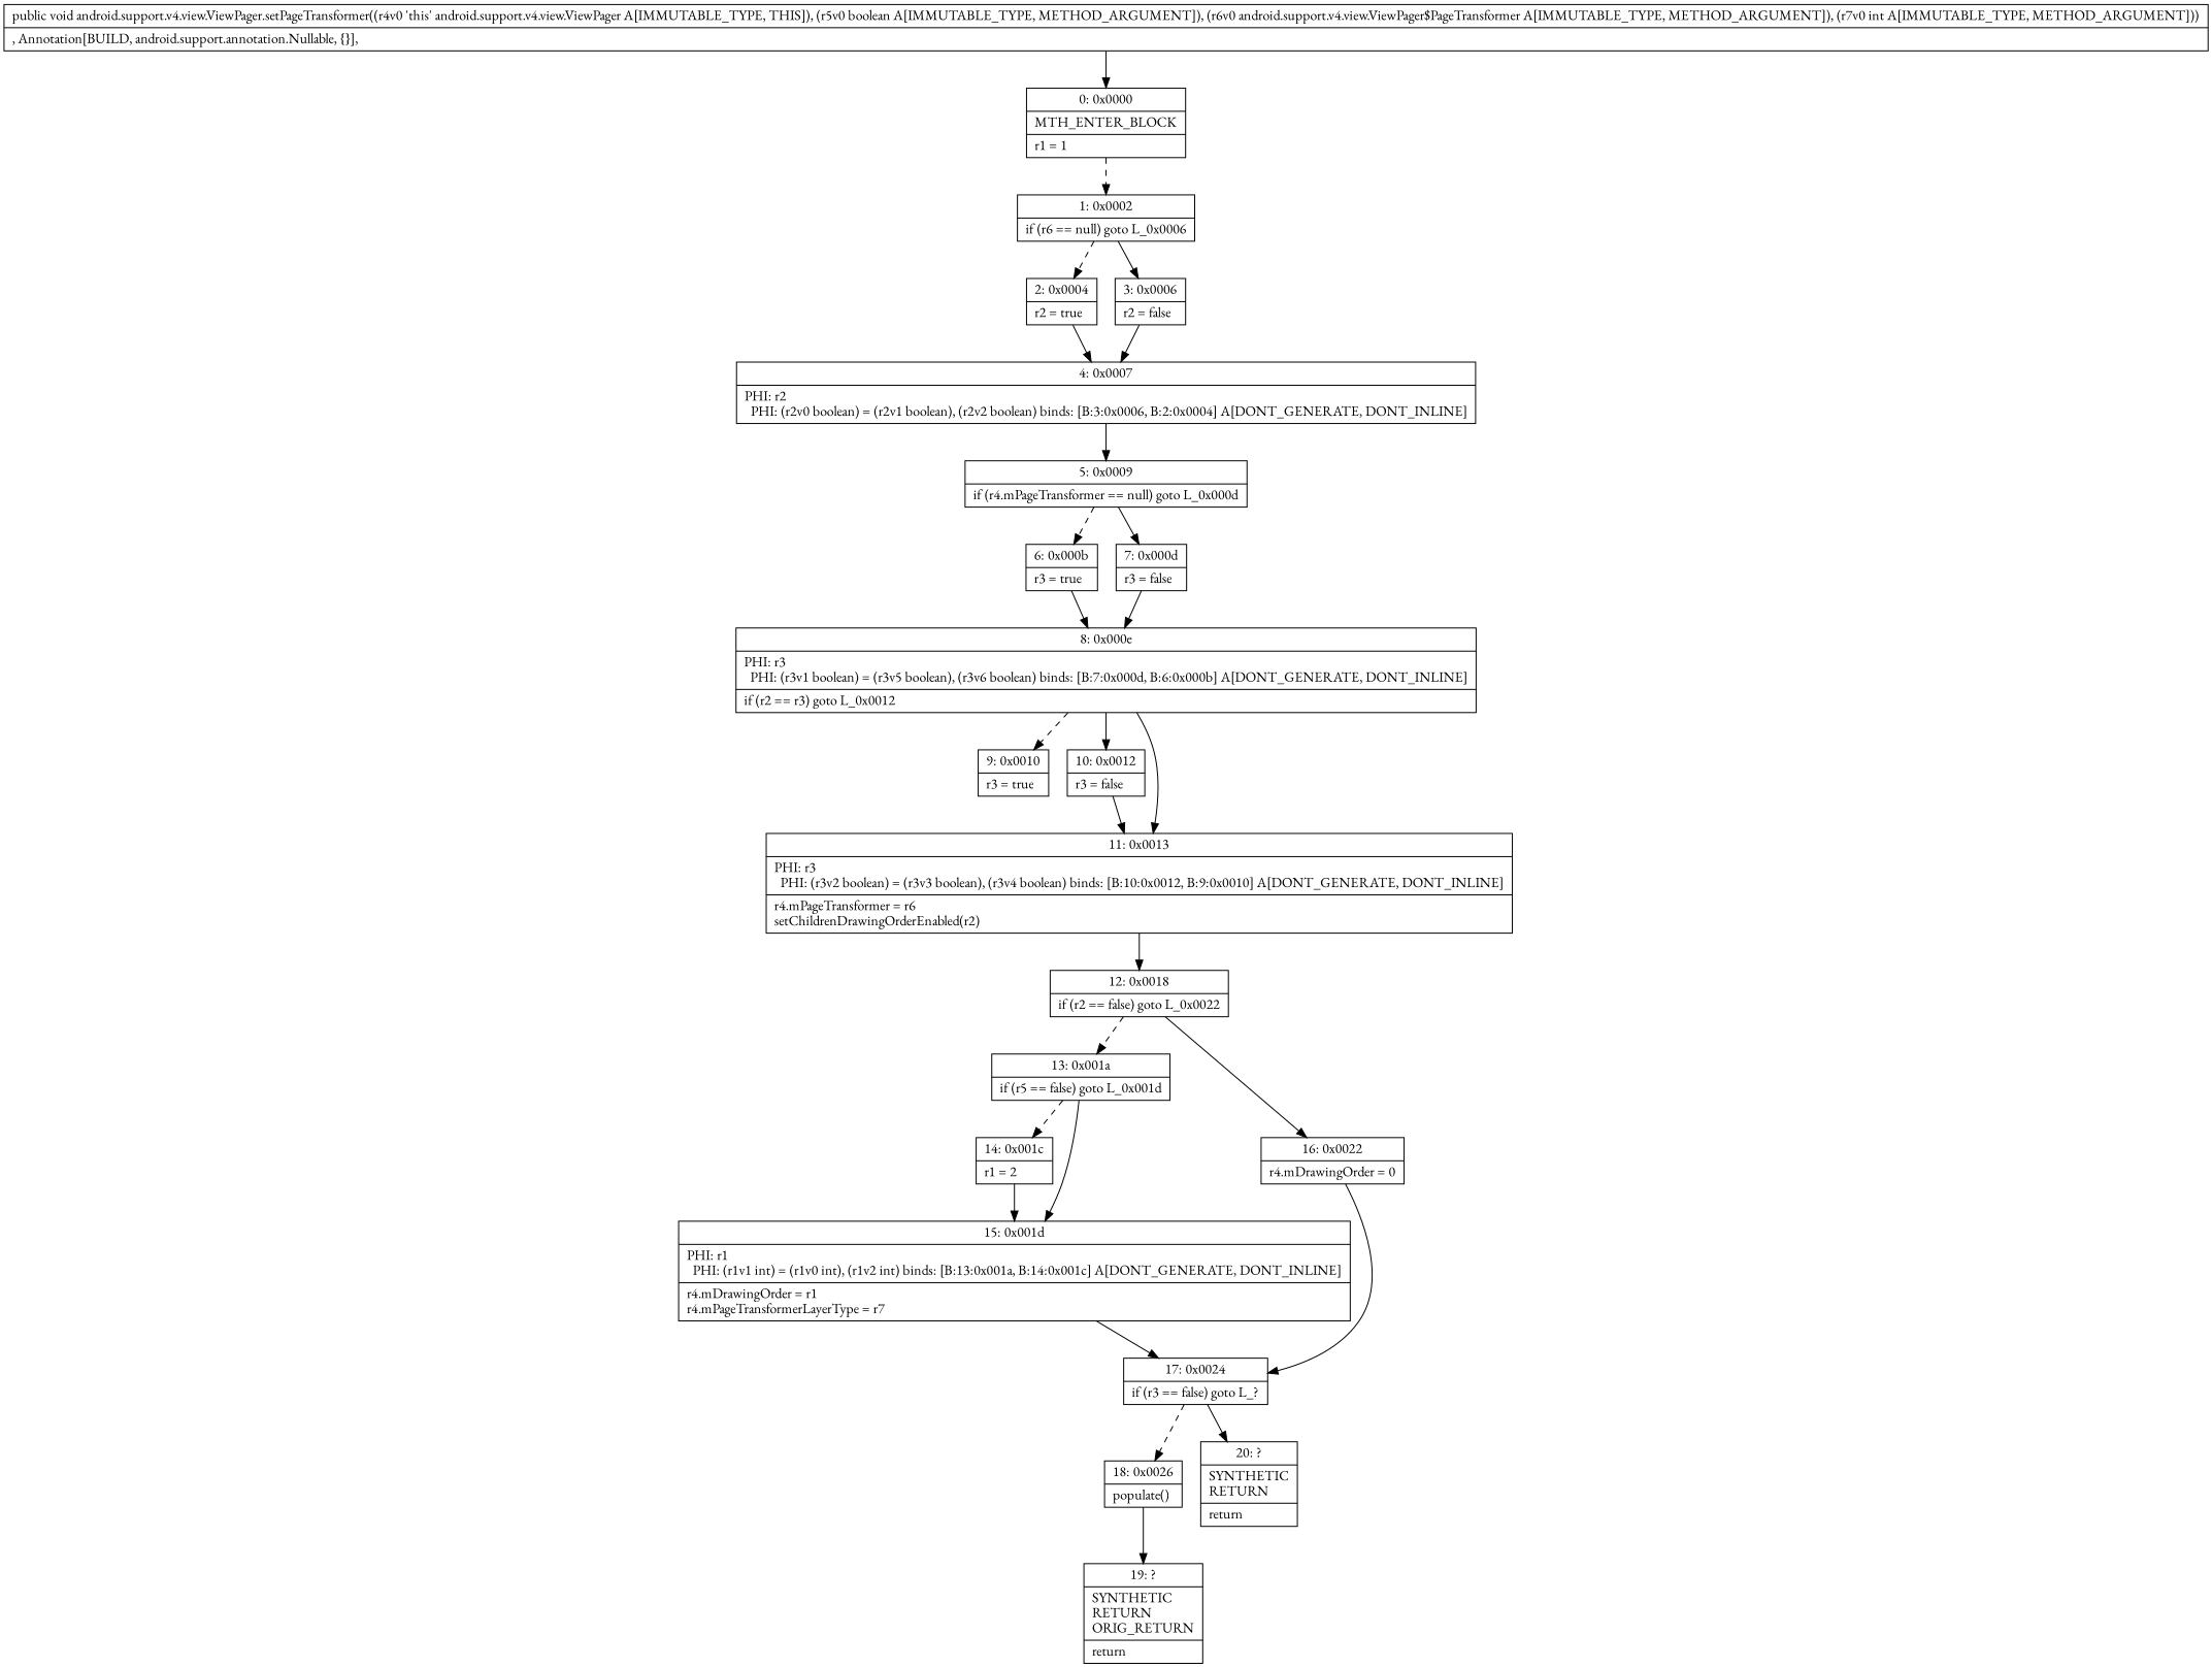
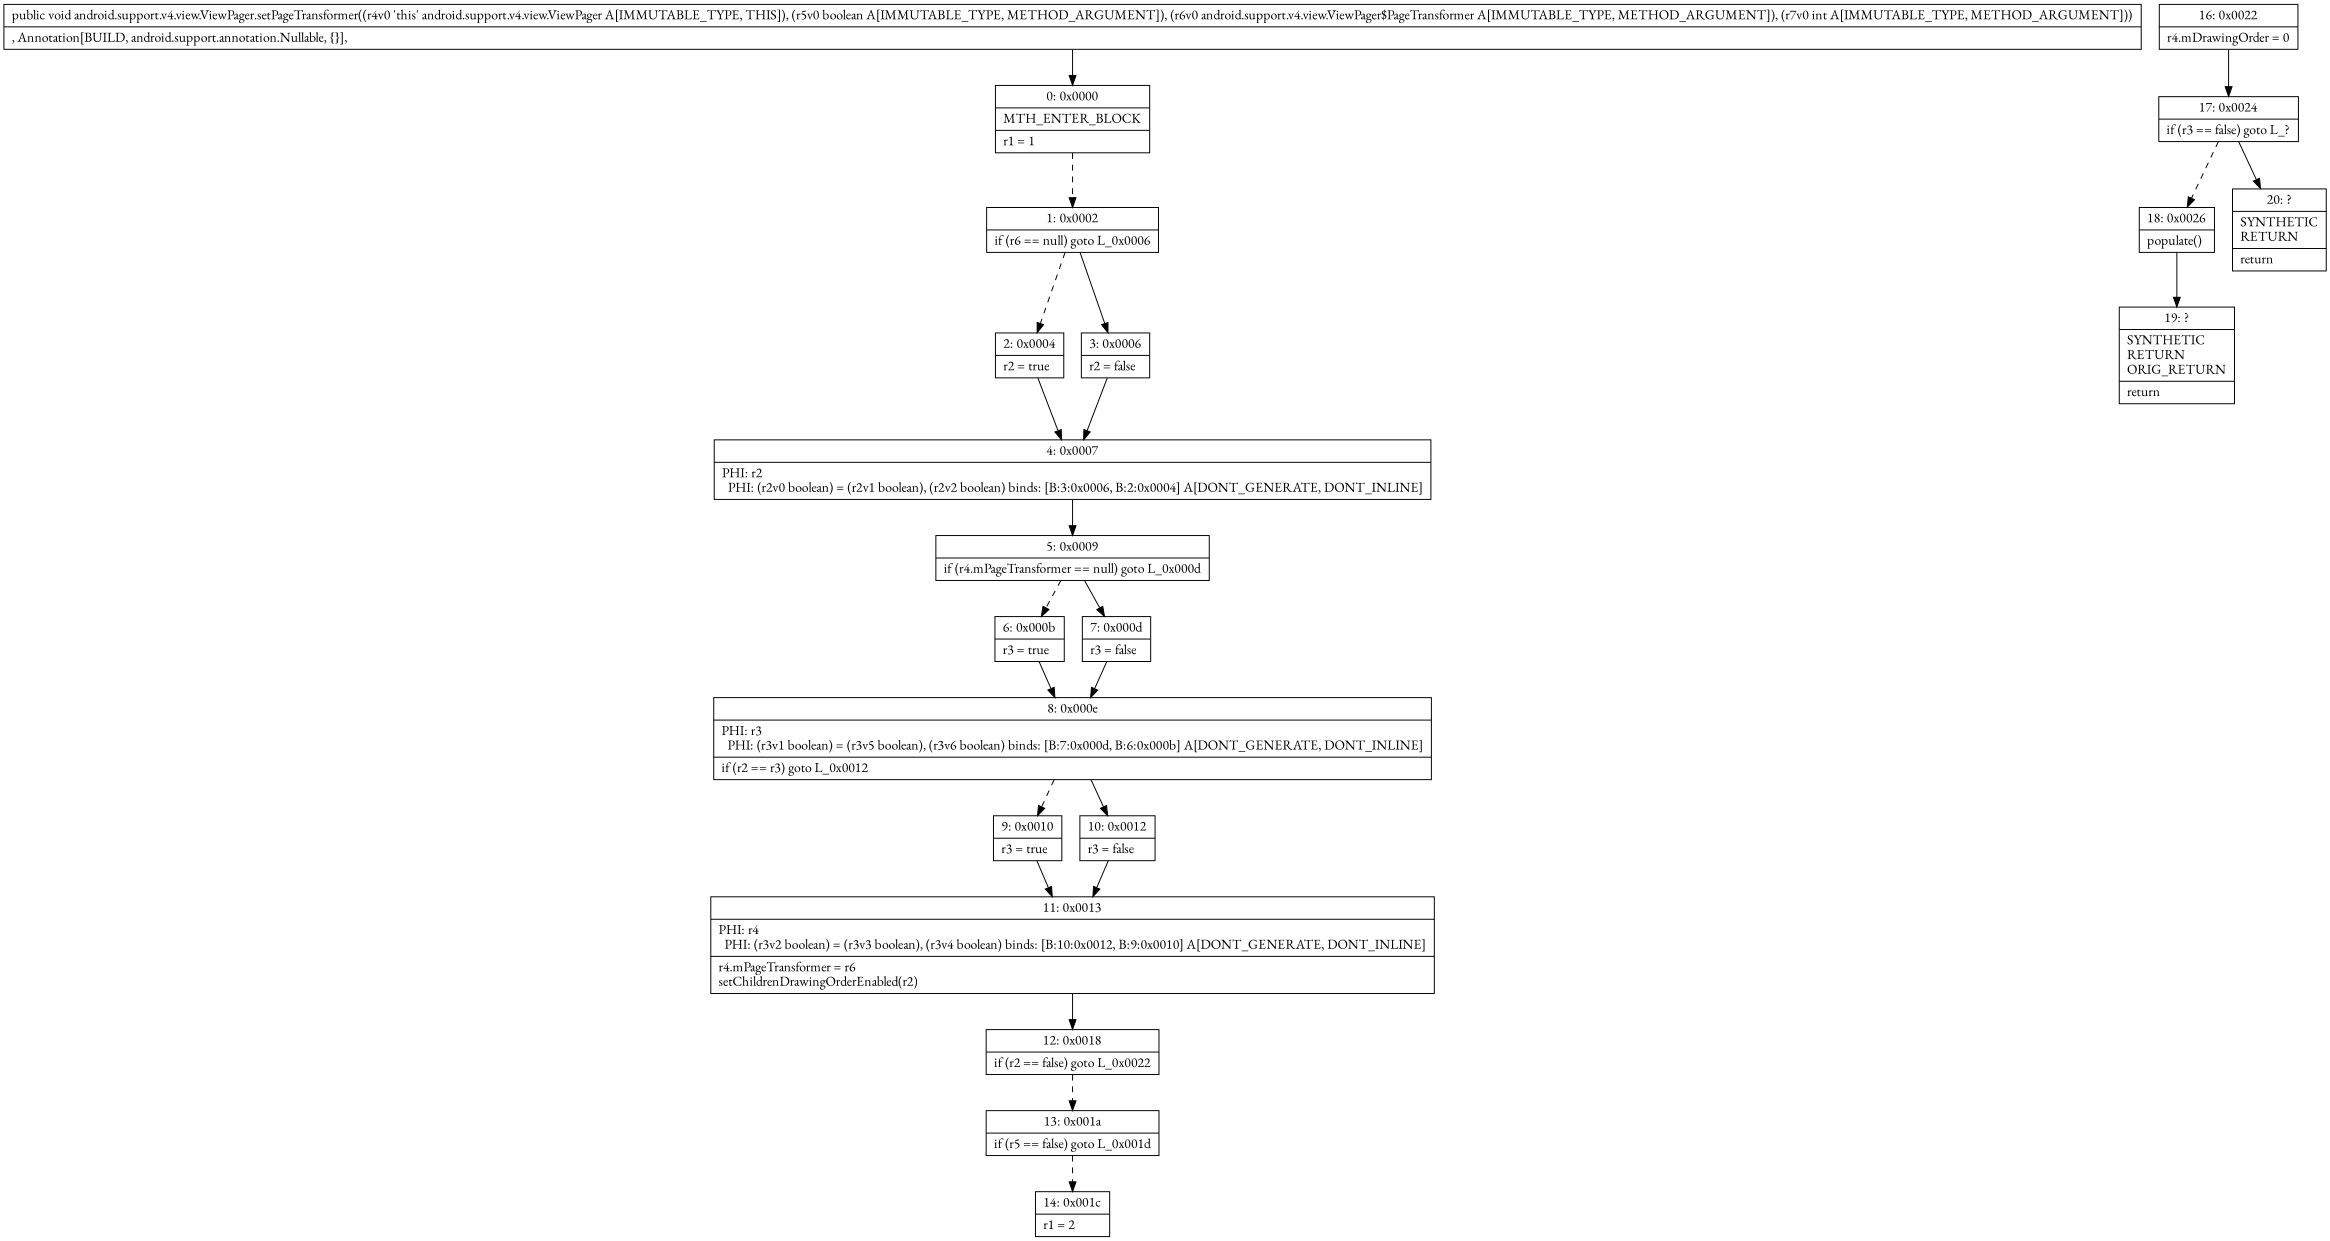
  digraph {
    fontname="EB Garamond"
    node [fontname="EB Garamond" shape=record]
    edge [fontname="EB Garamond"]
    n1 [label="{0\:\ 0x0000|MTH_ENTER_BLOCK\l|r1 = 1\l}"]
    n2 [label="{1\:\ 0x0002|if (r6 == null) goto L_0x0006\l}"]
    n3 [label="{2\:\ 0x0004|r2 = true\l}"]
    n4 [label="{3\:\ 0x0006|r2 = false\l}"]
    n5 [label="{4\:\ 0x0007|PHI: r2 \l  PHI: (r2v0 boolean) = (r2v1 boolean), (r2v2 boolean) binds: [B:3:0x0006, B:2:0x0004] A[DONT_GENERATE, DONT_INLINE]\l}"]
    n6 [label="{5\:\ 0x0009|if (r4.mPageTransformer == null) goto L_0x000d\l}"]
    n7 [label="{6\:\ 0x000b|r3 = true\l}"]
    n8 [label="{7\:\ 0x000d|r3 = false\l}"]
    n9 [label="{8\:\ 0x000e|PHI: r3 \l  PHI: (r3v1 boolean) = (r3v5 boolean), (r3v6 boolean) binds: [B:7:0x000d, B:6:0x000b] A[DONT_GENERATE, DONT_INLINE]\l|if (r2 == r3) goto L_0x0012\l}"]
    n10 [label="{9\:\ 0x0010|r3 = true\l}"]
    n11 [label="{10\:\ 0x0012|r3 = false\l}"]
-   n12 [label="{11\:\ 0x0013|PHI: r3 \l  PHI: (r3v2 boolean) = (r3v3 boolean), (r3v4 boolean) binds: [B:10:0x0012, B:9:0x0010] A[DONT_GENERATE, DONT_INLINE]\l|r4.mPageTransformer = r6\lsetChildrenDrawingOrderEnabled(r2)\l}"]
+   n12 [label="{11\:\ 0x0013|PHI: r4 \l  PHI: (r3v2 boolean) = (r3v3 boolean), (r3v4 boolean) binds: [B:10:0x0012, B:9:0x0010] A[DONT_GENERATE, DONT_INLINE]\l|r4.mPageTransformer = r6\lsetChildrenDrawingOrderEnabled(r2)\l}"]
    n13 [label="{12\:\ 0x0018|if (r2 == false) goto L_0x0022\l}"]
    n14 [label="{13\:\ 0x001a|if (r5 == false) goto L_0x001d\l}"]
    n15 [label="{16\:\ 0x0022|r4.mDrawingOrder = 0\l}"]
    n16 [label="{14\:\ 0x001c|r1 = 2\l}"]
-   n17 [label="{15\:\ 0x001d|PHI: r1 \l  PHI: (r1v1 int) = (r1v0 int), (r1v2 int) binds: [B:13:0x001a, B:14:0x001c] A[DONT_GENERATE, DONT_INLINE]\l|r4.mDrawingOrder = r1\lr4.mPageTransformerLayerType = r7\l}"]
    n18 [label="{17\:\ 0x0024|if (r3 == false) goto L_?\l}"]
    n19 [label="{18\:\ 0x0026|populate()\l}"]
    n20 [label="{20\:\ ?|SYNTHETIC\lRETURN\l|return\l}"]
    n21 [label="{19\:\ ?|SYNTHETIC\lRETURN\lORIG_RETURN\l|return\l}"]
    n22 [label="{public void android.support.v4.view.ViewPager.setPageTransformer((r4v0 'this' android.support.v4.view.ViewPager A[IMMUTABLE_TYPE, THIS]), (r5v0 boolean A[IMMUTABLE_TYPE, METHOD_ARGUMENT]), (r6v0 android.support.v4.view.ViewPager$PageTransformer A[IMMUTABLE_TYPE, METHOD_ARGUMENT]), (r7v0 int A[IMMUTABLE_TYPE, METHOD_ARGUMENT]))  | , Annotation[BUILD, android.support.annotation.Nullable, \{\}], \l}"]
    n1 -> n2 [style=dashed]
    n2 -> n3 [style=dashed]
    n2 -> n4
    n3 -> n5
    n4 -> n5
    n5 -> n6
    n6 -> n7 [style=dashed]
    n6 -> n8
    n7 -> n9
    n8 -> n9
    n9 -> n10 [style=dashed]
    n9 -> n11
-   n9 -> n12
+   n10 -> n12
    n11 -> n12
    n12 -> n13
    n13 -> n14 [style=dashed]
-   n13 -> n15
    n14 -> n16 [style=dashed]
-   n14 -> n17
    n15 -> n18
-   n16 -> n17
-   n17 -> n18
    n18 -> n19 [style=dashed]
    n18 -> n20
    n19 -> n21
    n22 -> n1
  }
